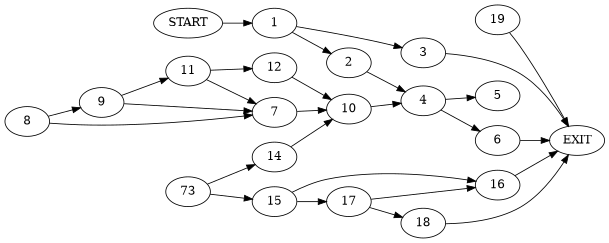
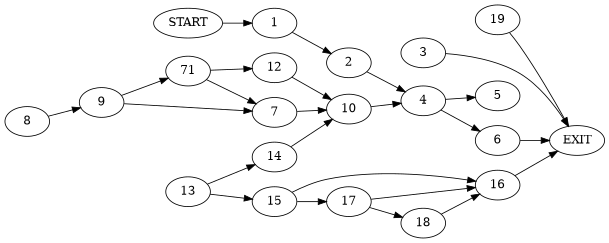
  digraph {
    rankdir=LR
    n1 [label=START]
    1
    2
    3
    n5 [label=EXIT]
    4
    5
    6
    7
    10
    8
    9
-   11
+   11 [label=71]
    12
-   13 [label=73]
+   13
    14
    15
    16
    17
    18
    19
    n1 -> 1
    1 -> 2
-   1 -> 3
    2 -> 4
    3 -> n5
    4 -> 5
    4 -> 6
    6 -> n5
    7 -> 10
    10 -> 4
-   8 -> 7
    8 -> 9
    9 -> 7
    9 -> 11
    11 -> 7
    11 -> 12
    12 -> 10
    13 -> 14
    13 -> 15
    14 -> 10
    15 -> 16
    15 -> 17
    16 -> n5
    17 -> 16
    17 -> 18
-   18 -> n5
+   18 -> 16
    19 -> n5
  }
